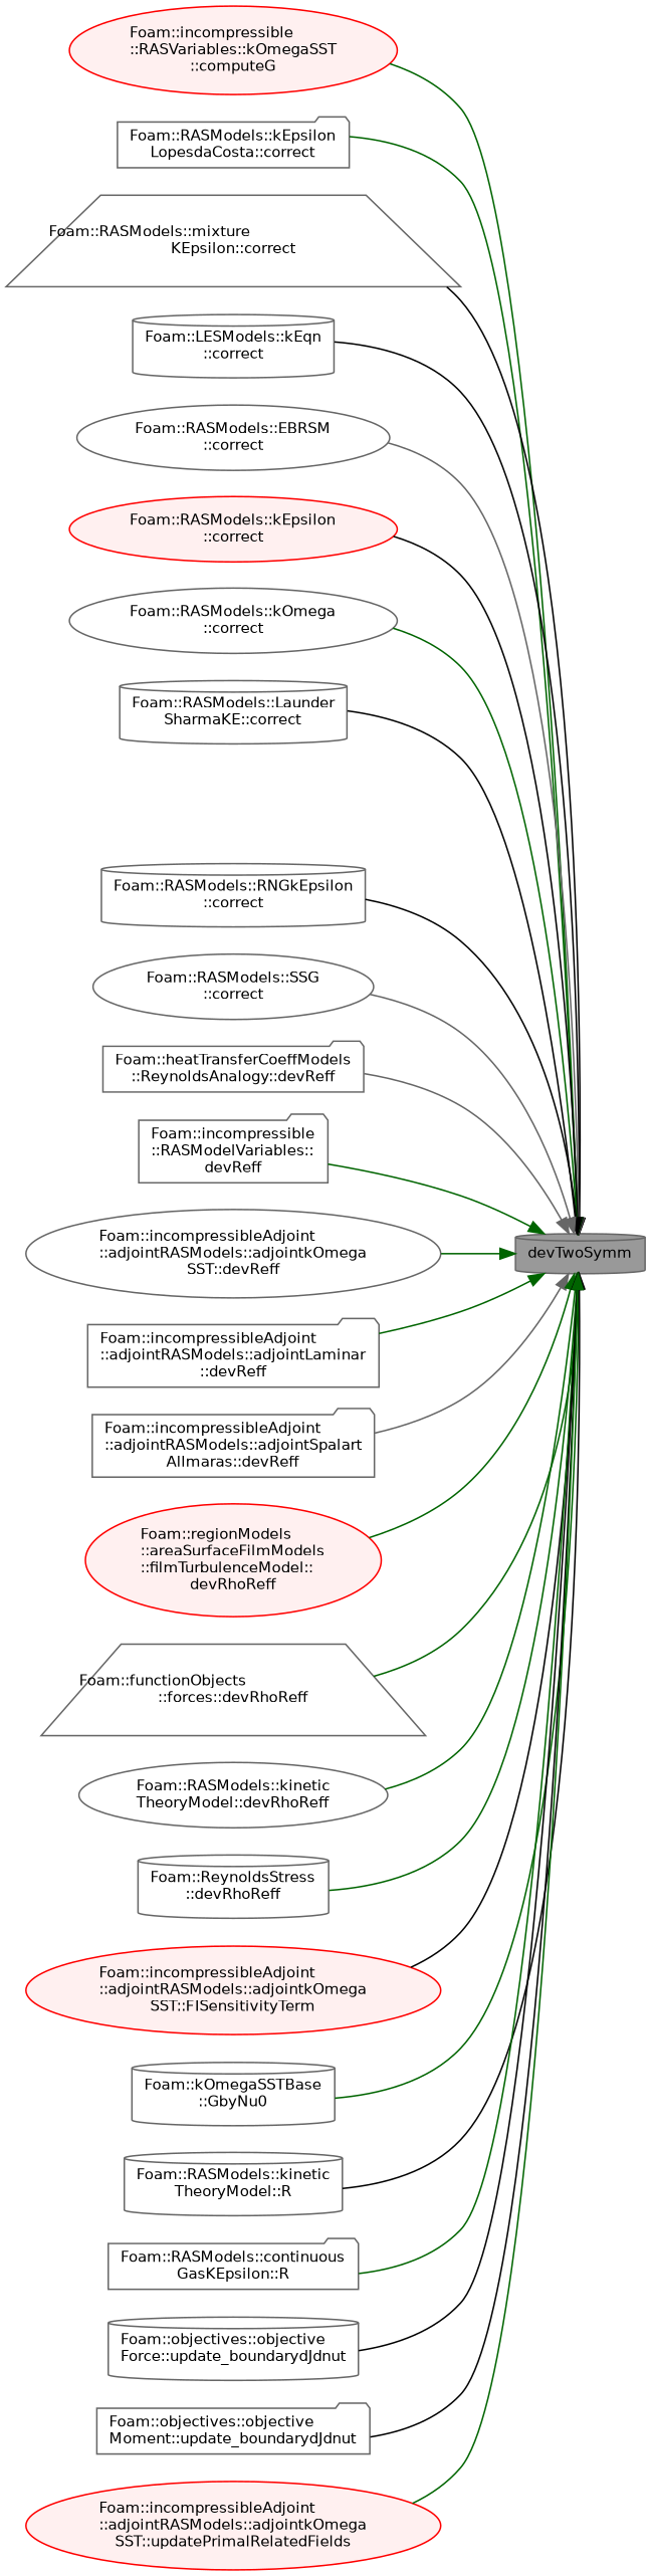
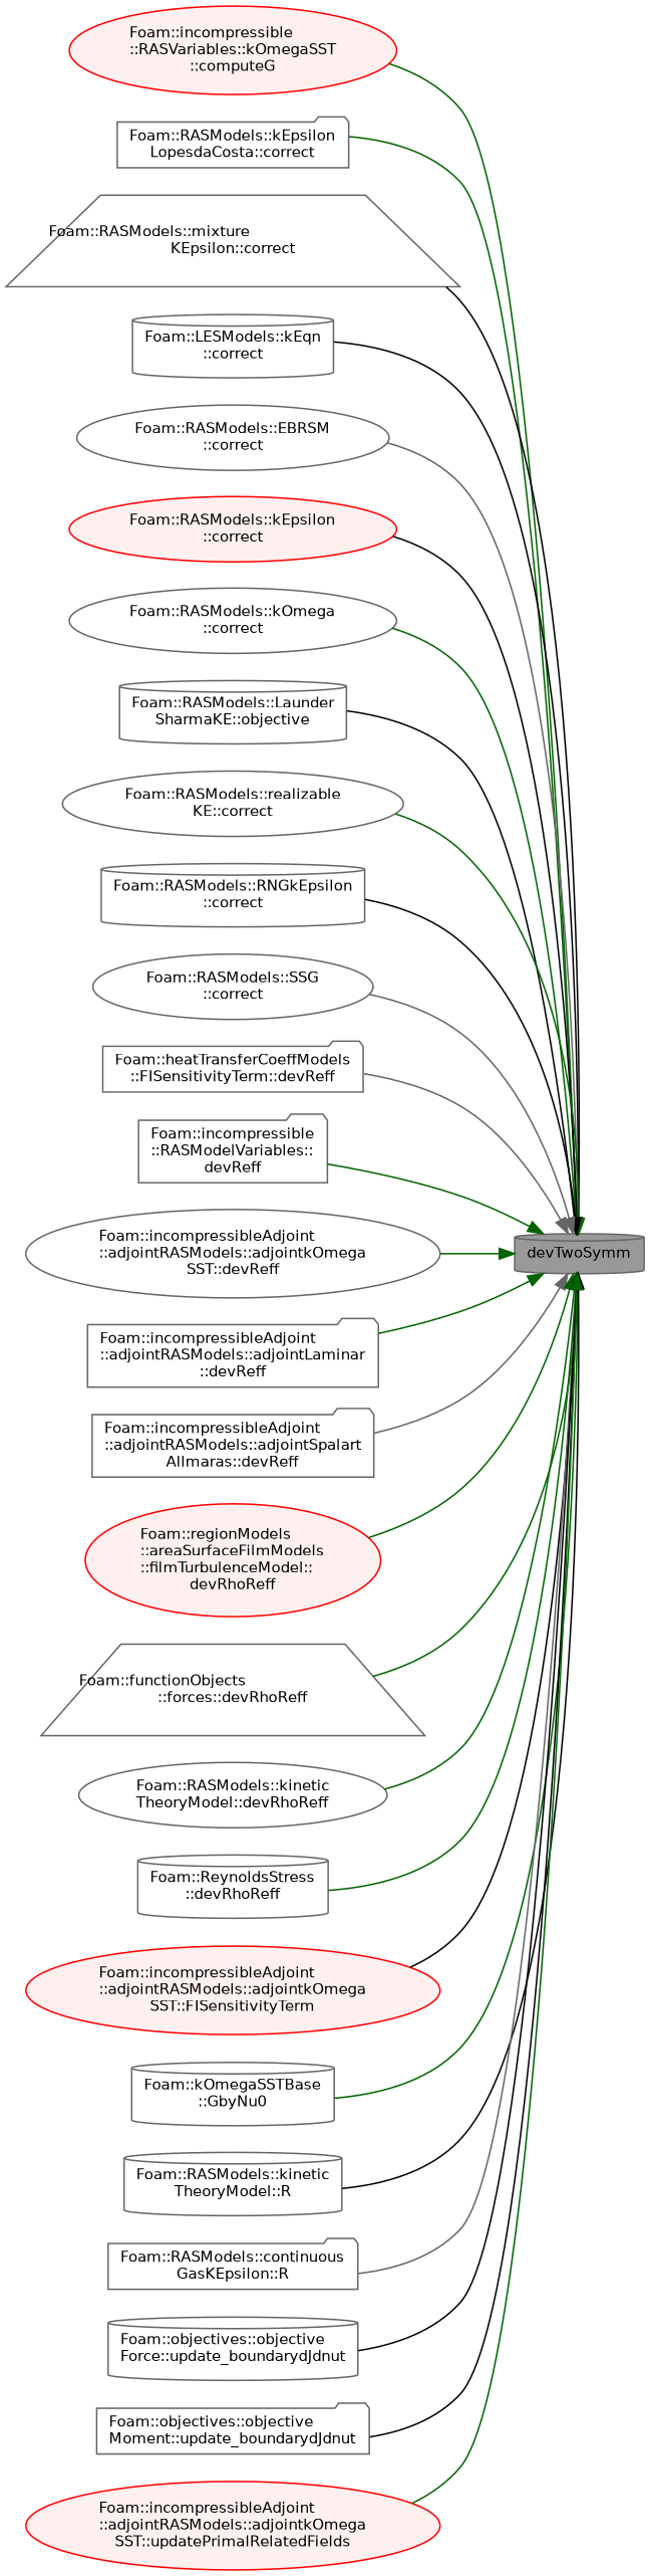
  digraph {
    rankdir=RL
    node [color=grey40 fillcolor=white fontname=Helvetica fontsize=10 shape=ellipse style=filled]
    edge [color=darkgreen dir=back fontname=Helvetica fontsize=10 labelfontname=Helvetica labelfontsize=10 style=solid]
    n1 [color=gray40 fillcolor=grey60 fontcolor=black height=0.2 label=devTwoSymm shape=cylinder width=0.4]
    n2 [color=red fillcolor="#FFF0F0" height=0.2 label="Foam::incompressible\l::RASVariables::kOmegaSST\l::computeG" width=0.4]
    n3 [height=0.2 label="Foam::RASModels::kEpsilon\lLopesdaCosta::correct" shape=folder width=0.4]
    n4 [height=0.2 label="Foam::RASModels::mixture\lKEpsilon::correct" shape=trapezium width=0.4]
    n5 [height=0.2 label="Foam::LESModels::kEqn\l::correct" shape=cylinder width=0.4]
    n6 [height=0.2 label="Foam::RASModels::EBRSM\l::correct" width=0.4]
    n7 [color=red fillcolor="#FFF0F0" height=0.2 label="Foam::RASModels::kEpsilon\l::correct" width=0.4]
    n8 [height=0.2 label="Foam::RASModels::kOmega\l::correct" width=0.4]
-   n9 [height=0.2 label="Foam::RASModels::Launder\lSharmaKE::correct" shape=cylinder width=0.4]
+   n9 [height=0.2 label="Foam::RASModels::Launder\lSharmaKE::objective" shape=cylinder width=0.4]
+   n10 [height=0.2 label="Foam::RASModels::realizable\lKE::correct" width=0.4]
    n11 [height=0.2 label="Foam::RASModels::RNGkEpsilon\l::correct" shape=cylinder width=0.4]
    n12 [height=0.2 label="Foam::RASModels::SSG\l::correct" width=0.4]
-   n13 [height=0.2 label="Foam::heatTransferCoeffModels\l::ReynoldsAnalogy::devReff" shape=folder width=0.4]
+   n13 [height=0.2 label="Foam::heatTransferCoeffModels\l::FISensitivityTerm::devReff" shape=folder width=0.4]
    n14 [height=0.2 label="Foam::incompressible\l::RASModelVariables::\ldevReff" shape=folder width=0.4]
    n15 [height=0.2 label="Foam::incompressibleAdjoint\l::adjointRASModels::adjointkOmega\lSST::devReff" width=0.4]
    n16 [height=0.2 label="Foam::incompressibleAdjoint\l::adjointRASModels::adjointLaminar\l::devReff" shape=folder width=0.4]
    n17 [height=0.2 label="Foam::incompressibleAdjoint\l::adjointRASModels::adjointSpalart\lAllmaras::devReff" shape=folder width=0.4]
    n18 [color=red fillcolor="#FFF0F0" height=0.2 label="Foam::regionModels\l::areaSurfaceFilmModels\l::filmTurbulenceModel::\ldevRhoReff" width=0.4]
    n19 [height=0.2 label="Foam::functionObjects\l::forces::devRhoReff" shape=trapezium width=0.4]
    n20 [height=0.2 label="Foam::RASModels::kinetic\lTheoryModel::devRhoReff" width=0.4]
    n21 [height=0.2 label="Foam::ReynoldsStress\l::devRhoReff" shape=cylinder width=0.4]
    n22 [color=red fillcolor="#FFF0F0" height=0.2 label="Foam::incompressibleAdjoint\l::adjointRASModels::adjointkOmega\lSST::FISensitivityTerm" width=0.4]
    n23 [height=0.2 label="Foam::kOmegaSSTBase\l::GbyNu0" shape=cylinder width=0.4]
    n24 [height=0.2 label="Foam::RASModels::kinetic\lTheoryModel::R" shape=cylinder width=0.4]
    n25 [height=0.2 label="Foam::RASModels::continuous\lGasKEpsilon::R" shape=folder width=0.4]
    n26 [height=0.2 label="Foam::objectives::objective\lForce::update_boundarydJdnut" shape=cylinder width=0.4]
    n27 [height=0.2 label="Foam::objectives::objective\lMoment::update_boundarydJdnut" shape=folder width=0.4]
    n28 [color=red fillcolor="#FFF0F0" height=0.2 label="Foam::incompressibleAdjoint\l::adjointRASModels::adjointkOmega\lSST::updatePrimalRelatedFields" width=0.4]
    n1 -> n2
    n1 -> n3
    n1 -> n4 [color=black]
    n1 -> n5 [color=black]
    n1 -> n6 [color=gray40]
    n1 -> n7 [color=black]
    n1 -> n8
    n1 -> n9 [color=black]
+   n1 -> n10
    n1 -> n11 [color=black]
    n1 -> n12 [color=gray40]
    n1 -> n13 [color=gray40]
    n1 -> n14
    n1 -> n15
    n1 -> n16
    n1 -> n17 [color=gray40]
    n1 -> n18
    n1 -> n19
    n1 -> n20
    n1 -> n21
    n1 -> n22 [color=black]
    n1 -> n23
    n1 -> n24 [color=black]
-   n1 -> n25
+   n1 -> n25 [color=gray40]
    n1 -> n26 [color=black]
    n1 -> n27 [color=black]
    n1 -> n28
  }
